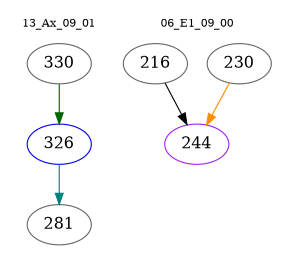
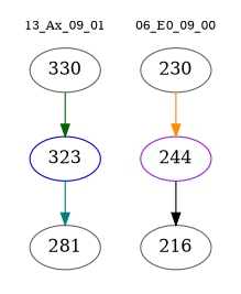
  digraph {
    node [color=gray40]
    n1 [label=330]
-   n2 [color=blue label=326]
+   n2 [color=blue label=323]
    n3 [label=281]
    n4 [label=230]
    n5 [color=purple label=244]
    n6 [label=216]
    subgraph cluster_1 {
      color=white
      fontsize=10
      label="13_Ax_09_01"
      n1
      n2
      n3
    }
    subgraph cluster_2 {
      color=white
      fontsize=10
-     label="06_E1_09_00"
+     label="06_E0_09_00"
      n4
      n5
      n6
    }
    n1 -> n2 [color=darkgreen]
    n2 -> n3 [color=teal]
    n4 -> n5 [color=darkorange]
-   n6 -> n5 [color=black]
+   n5 -> n6 [color=black]
  }
